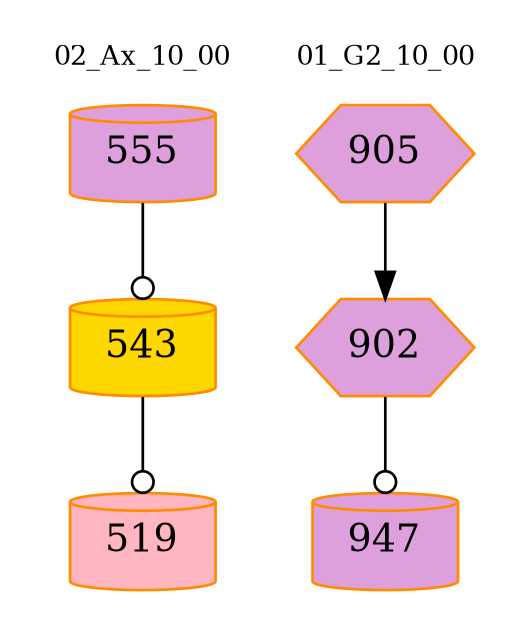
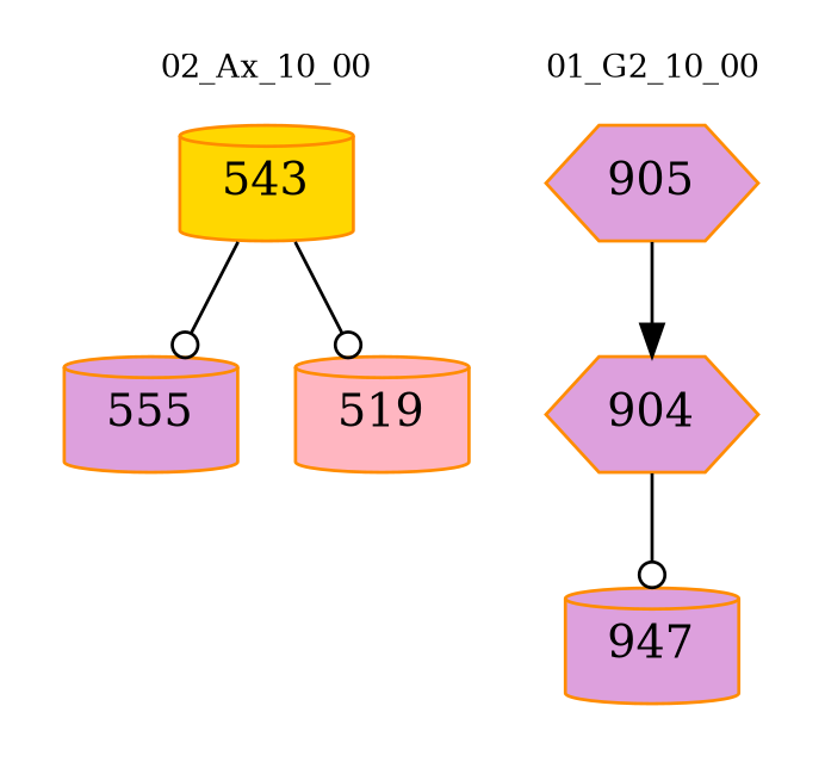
  digraph {
    node [color=darkorange fillcolor=plum shape=cylinder style=filled]
    edge [arrowhead=odot color=black]
    n1 [label=555]
    n2 [fillcolor=gold label=543]
    n3 [fillcolor=lightpink label=519]
    n4 [label=905 shape=hexagon]
-   n5 [label=902 shape=hexagon]
+   n5 [label=904 shape=hexagon]
    n6 [label=947]
    subgraph cluster_1 {
      color=white
      fontsize=10
      label="02_Ax_10_00"
      n1
      n2
      n3
    }
    subgraph cluster_2 {
      color=white
      fontsize=10
      label="01_G2_10_00"
      n4
      n5
      n6
    }
-   n1 -> n2
+   n2 -> n1
    n2 -> n3
    n4 -> n5 [arrowhead=normal]
    n5 -> n6
  }
